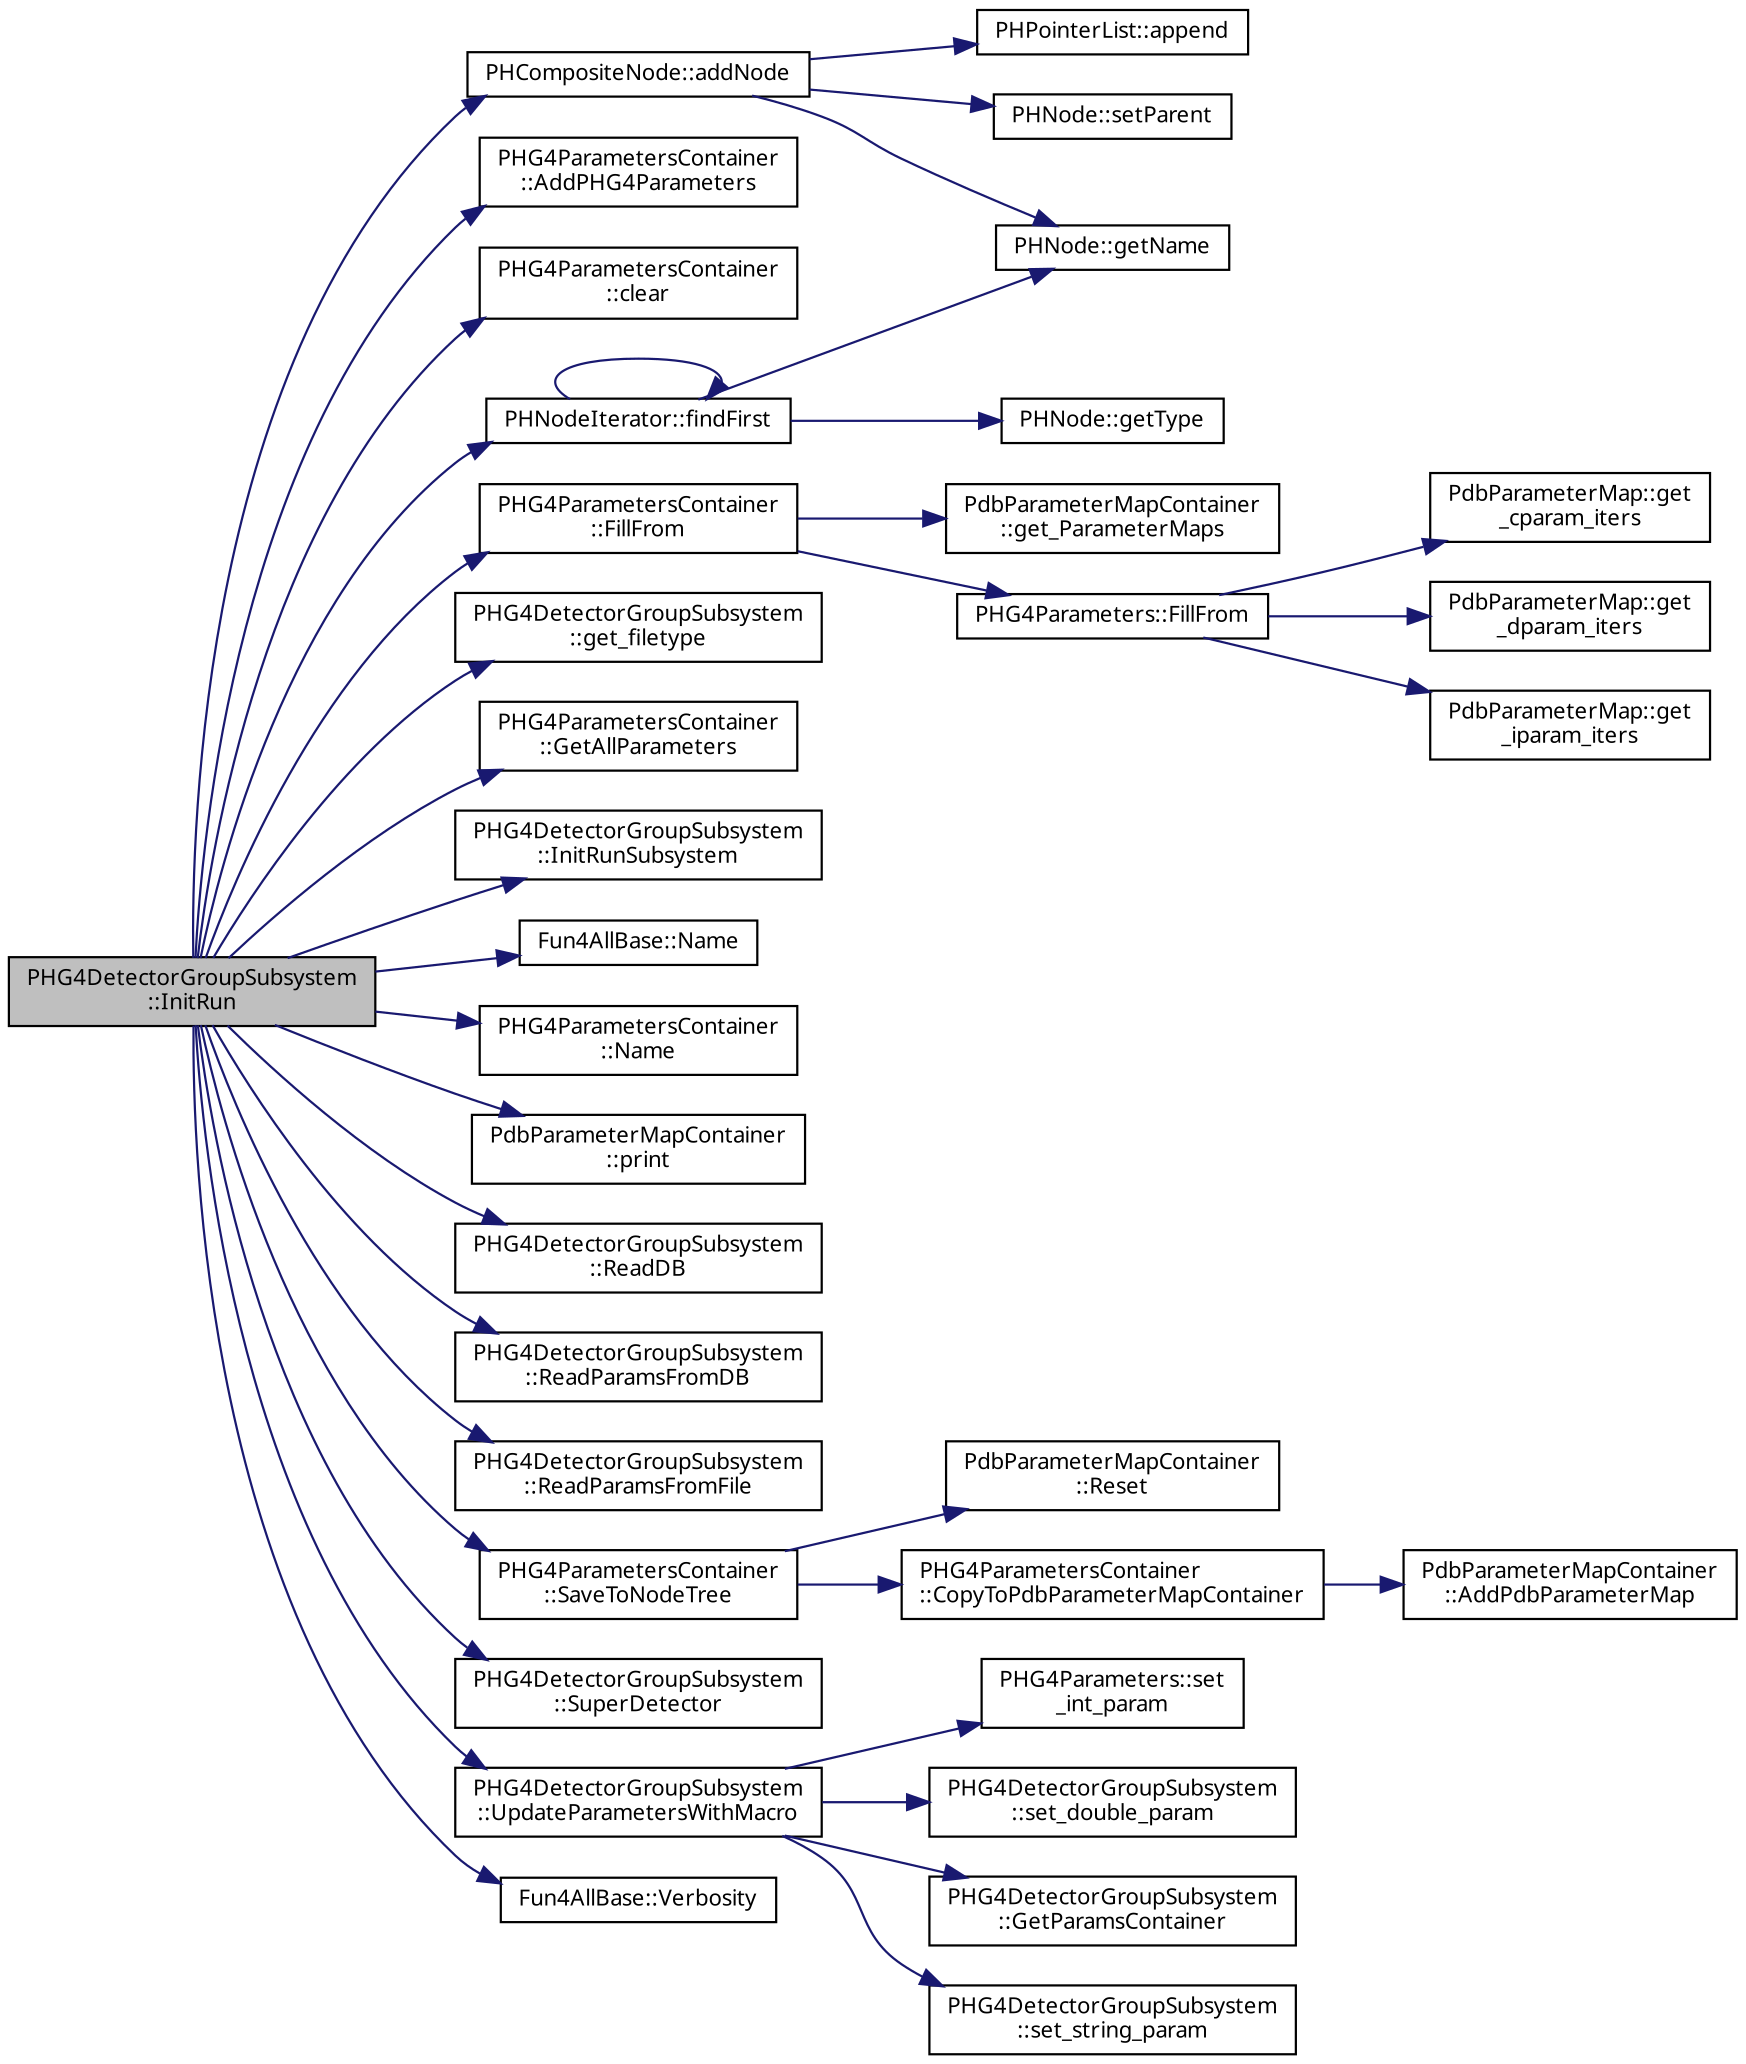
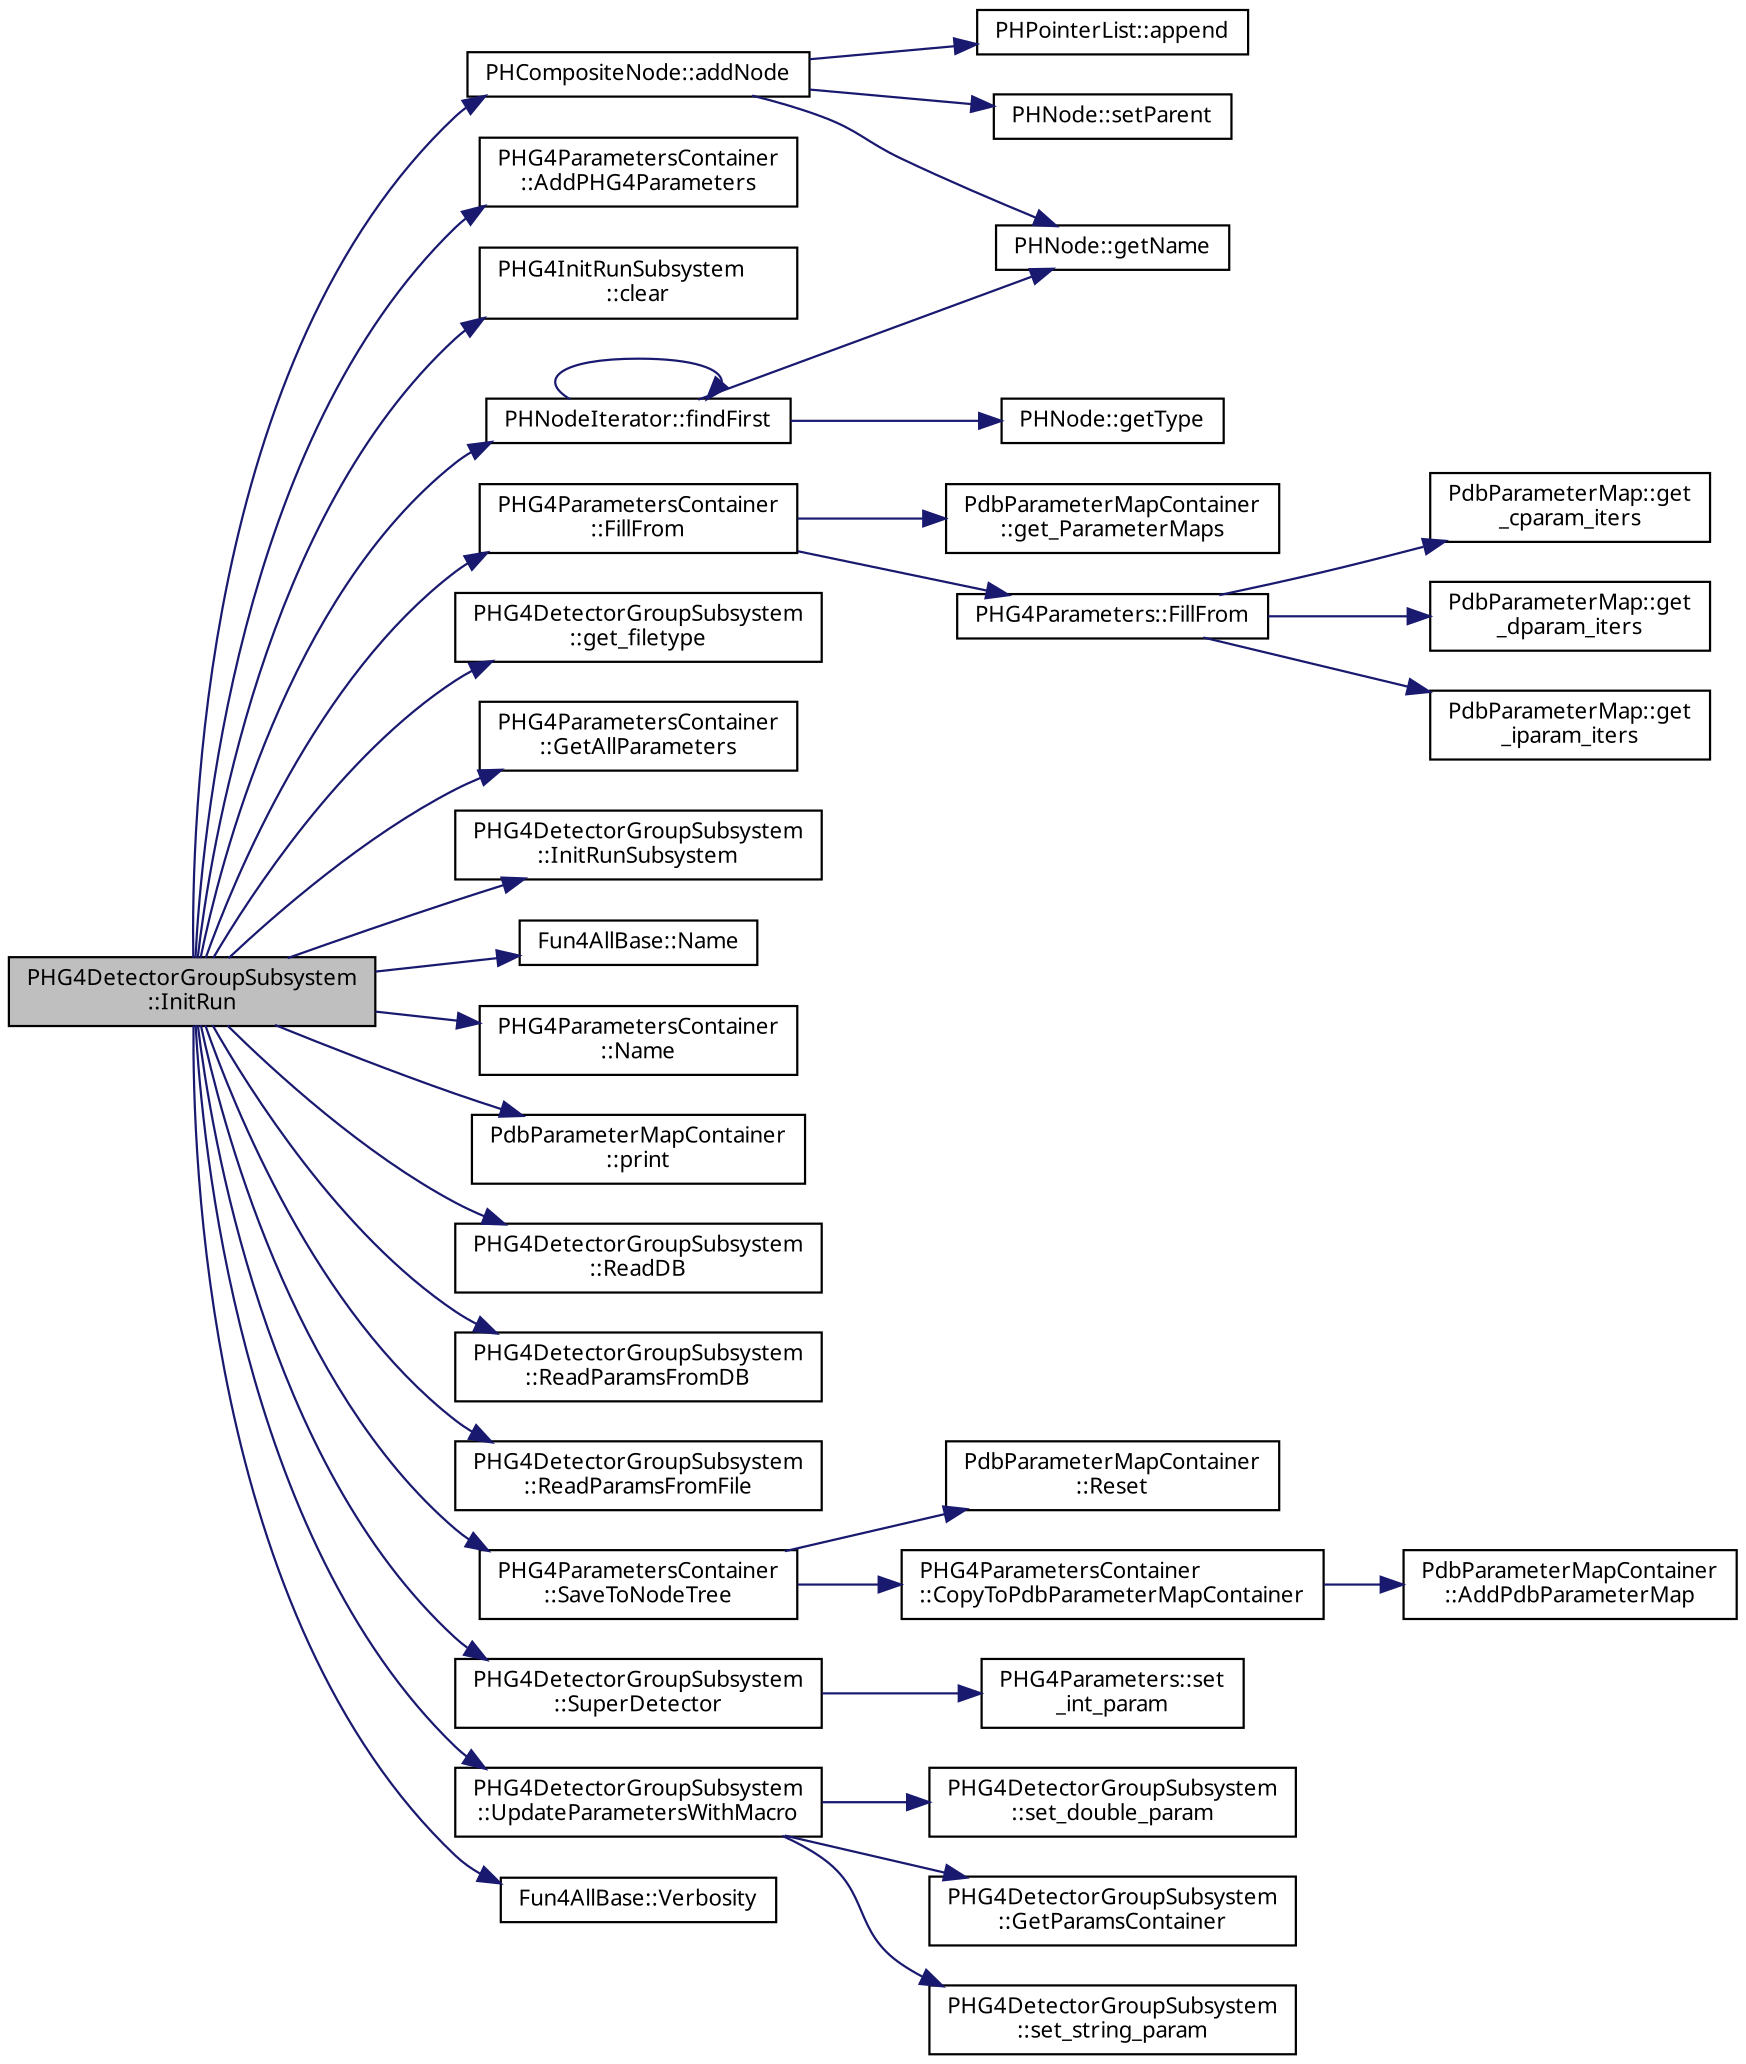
  digraph {
    fontname="Noto Sans"
    rankdir=LR
    node [color=black fontname="Noto Sans" fontsize=10 shape=record]
    edge [color=midnightblue fontname="Noto Sans" fontsize=10 labelfontname=FreeSans labelfontsize=10 style=solid]
    n1 [fillcolor=grey75 fontcolor=black height=0.2 label="PHG4DetectorGroupSubsystem\l::InitRun" style=filled width=0.4]
    n2 [height=0.2 label="PHCompositeNode::addNode" width=0.4]
    n3 [height=0.2 label="PHG4ParametersContainer\l::AddPHG4Parameters" width=0.4]
-   n4 [height=0.2 label="PHG4ParametersContainer\l::clear" width=0.4]
+   n4 [height=0.2 label="PHG4InitRunSubsystem\l::clear" width=0.4]
    n5 [height=0.2 label="PHG4ParametersContainer\l::FillFrom" width=0.4]
    n6 [height=0.2 label="PHNodeIterator::findFirst" width=0.4]
    n7 [height=0.2 label="PHG4DetectorGroupSubsystem\l::get_filetype" width=0.4]
    n8 [height=0.2 label="PHG4ParametersContainer\l::GetAllParameters" width=0.4]
    n9 [height=0.2 label="PHG4DetectorGroupSubsystem\l::InitRunSubsystem" width=0.4]
    n10 [height=0.2 label="Fun4AllBase::Name" width=0.4]
    n11 [height=0.2 label="PHG4ParametersContainer\l::Name" width=0.4]
    n12 [height=0.2 label="PdbParameterMapContainer\l::print" width=0.4]
    n13 [height=0.2 label="PHG4DetectorGroupSubsystem\l::ReadDB" width=0.4]
    n14 [height=0.2 label="PHG4DetectorGroupSubsystem\l::ReadParamsFromDB" width=0.4]
    n15 [height=0.2 label="PHG4DetectorGroupSubsystem\l::ReadParamsFromFile" width=0.4]
    n16 [height=0.2 label="PHG4ParametersContainer\l::SaveToNodeTree" width=0.4]
    n17 [height=0.2 label="PHG4DetectorGroupSubsystem\l::SuperDetector" width=0.4]
    n18 [height=0.2 label="PHG4DetectorGroupSubsystem\l::UpdateParametersWithMacro" width=0.4]
    n19 [height=0.2 label="Fun4AllBase::Verbosity" width=0.4]
    n20 [height=0.2 label="PHPointerList::append" width=0.4]
    n21 [height=0.2 label="PHNode::getName" width=0.4]
    n22 [height=0.2 label="PHNode::setParent" width=0.4]
    n23 [height=0.2 label="PdbParameterMapContainer\l::get_ParameterMaps" width=0.4]
    n24 [height=0.2 label="PHG4Parameters::FillFrom" width=0.4]
    n25 [height=0.2 label="PHNode::getType" width=0.4]
    n26 [height=0.2 label="PdbParameterMapContainer\l::Reset" width=0.4]
    n27 [height=0.2 label="PHG4ParametersContainer\l::CopyToPdbParameterMapContainer" width=0.4]
    n28 [height=0.2 label="PHG4DetectorGroupSubsystem\l::set_double_param" width=0.4]
    n29 [height=0.2 label="PHG4DetectorGroupSubsystem\l::GetParamsContainer" width=0.4]
    n30 [height=0.2 label="PHG4Parameters::set\l_int_param" width=0.4]
    n31 [height=0.2 label="PHG4DetectorGroupSubsystem\l::set_string_param" width=0.4]
    n32 [height=0.2 label="PdbParameterMap::get\l_dparam_iters" width=0.4]
    n33 [height=0.2 label="PdbParameterMap::get\l_iparam_iters" width=0.4]
    n34 [height=0.2 label="PdbParameterMap::get\l_cparam_iters" width=0.4]
    n35 [height=0.2 label="PdbParameterMapContainer\l::AddPdbParameterMap" width=0.4]
    n1 -> n2
    n1 -> n3
    n1 -> n4
    n1 -> n5
    n1 -> n6
    n1 -> n7
    n1 -> n8
    n1 -> n9
    n1 -> n10
    n1 -> n11
    n1 -> n12
    n1 -> n13
    n1 -> n14
    n1 -> n15
    n1 -> n16
    n1 -> n17
    n1 -> n18
    n1 -> n19
    n2 -> n20
    n2 -> n21
    n2 -> n22
    n5 -> n23
    n5 -> n24
    n6 -> n6
    n6 -> n21
    n6 -> n25
    n16 -> n26
    n16 -> n27
    n18 -> n28
    n18 -> n29
-   n18 -> n30
+   n17 -> n30
    n18 -> n31
    n24 -> n32
    n24 -> n33
    n24 -> n34
    n27 -> n35
  }
